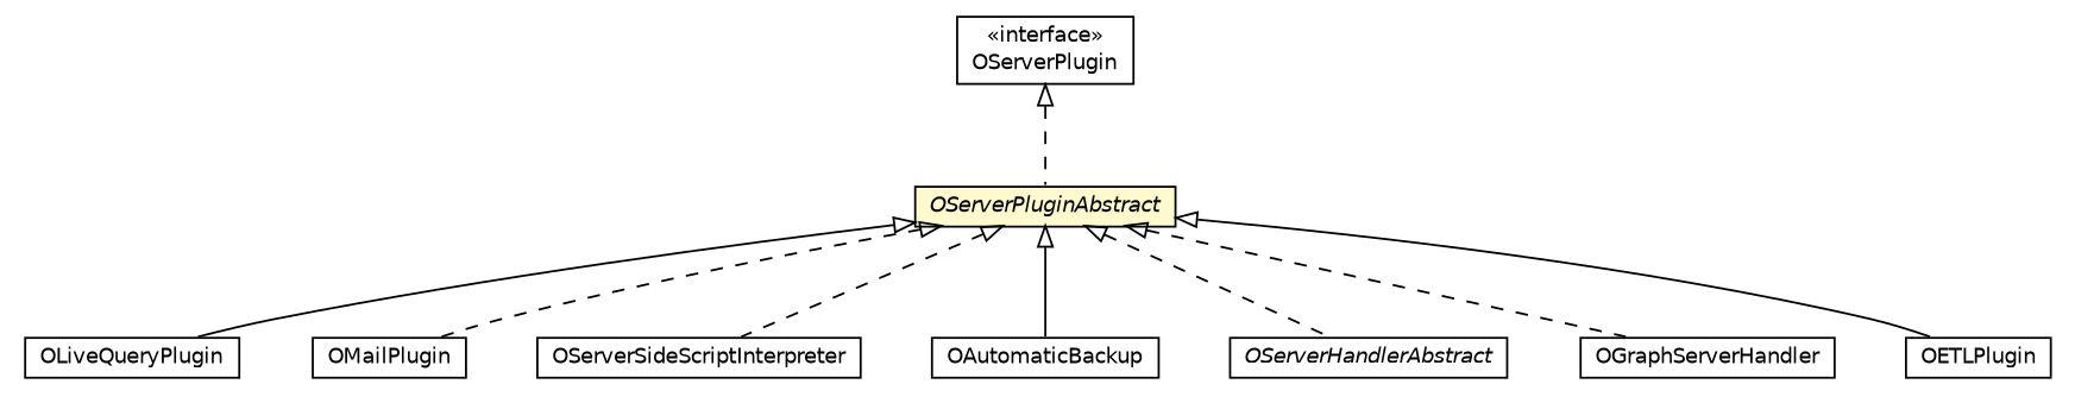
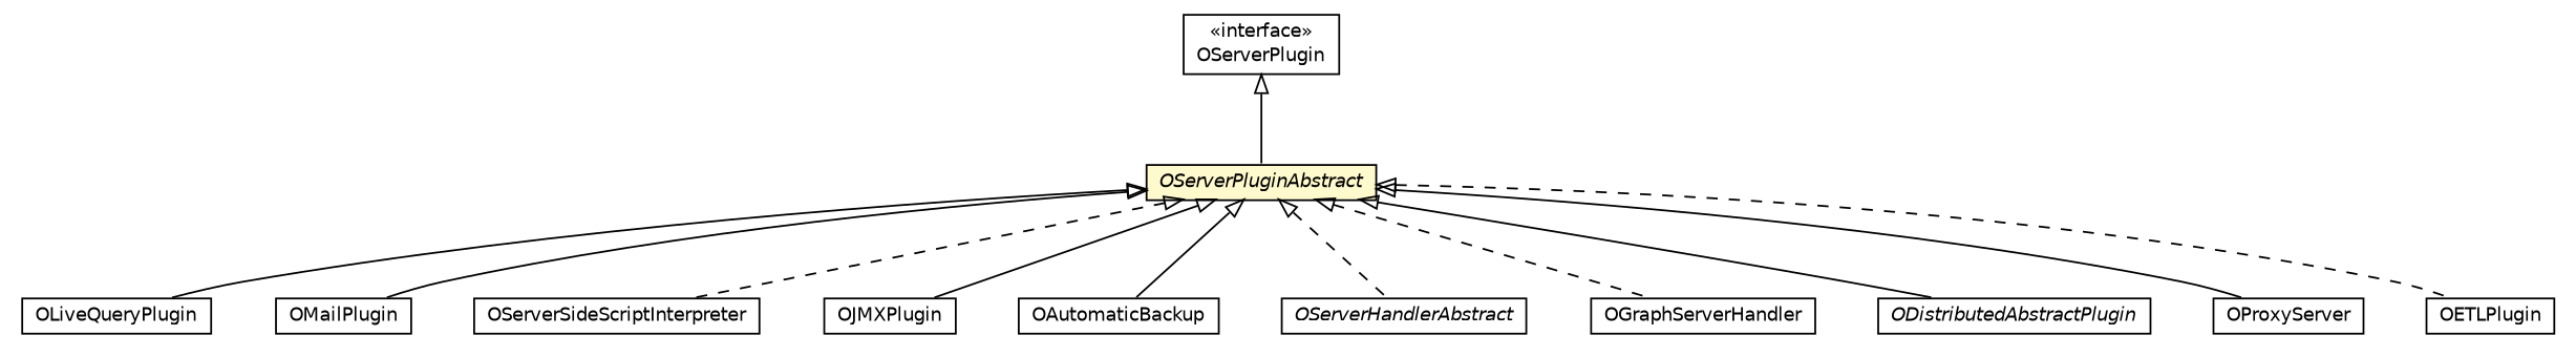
  digraph {
    nodesep=0.25
    ranksep=0.5
    node [fontcolor=black fontname=Helvetica fontsize=10.0 shape=plaintext]
    edge [arrowtail=empty dir=back fontname=Helvetica fontsize=10 headport=p labelfontname=Helvetica labelfontsize=10 tailport=p]
    n1 [label=<<table title="com.orientechnologies.orient.server.plugin.OServerPluginAbstract" border="0" cellborder="1" cellspacing="0" cellpadding="2" port="p" bgcolor="lemonChiffon" href="./OServerPluginAbstract.html"> 		<tr><td><table border="0" cellspacing="0" cellpadding="1"> <tr><td align="center" balign="center"><font face="Helvetica-Oblique"> OServerPluginAbstract </font></td></tr> 		</table></td></tr> 		</table>>]
    n2 [label=<<table title="com.orientechnologies.orient.server.plugin.livequery.OLiveQueryPlugin" border="0" cellborder="1" cellspacing="0" cellpadding="2" port="p" href="./livequery/OLiveQueryPlugin.html"> 		<tr><td><table border="0" cellspacing="0" cellpadding="1"> <tr><td align="center" balign="center"> OLiveQueryPlugin </td></tr> 		</table></td></tr> 		</table>>]
    n3 [label=<<table title="com.orientechnologies.orient.server.plugin.mail.OMailPlugin" border="0" cellborder="1" cellspacing="0" cellpadding="2" port="p" href="./mail/OMailPlugin.html"> 		<tr><td><table border="0" cellspacing="0" cellpadding="1"> <tr><td align="center" balign="center"> OMailPlugin </td></tr> 		</table></td></tr> 		</table>>]
    n4 [label=<<table title="com.orientechnologies.orient.server.handler.OServerSideScriptInterpreter" border="0" cellborder="1" cellspacing="0" cellpadding="2" port="p" href="../handler/OServerSideScriptInterpreter.html"> 		<tr><td><table border="0" cellspacing="0" cellpadding="1"> <tr><td align="center" balign="center"> OServerSideScriptInterpreter </td></tr> 		</table></td></tr> 		</table>>]
+   n5 [label=<<table title="com.orientechnologies.orient.server.handler.OJMXPlugin" border="0" cellborder="1" cellspacing="0" cellpadding="2" port="p" href="../handler/OJMXPlugin.html"> 		<tr><td><table border="0" cellspacing="0" cellpadding="1"> <tr><td align="center" balign="center"> OJMXPlugin </td></tr> 		</table></td></tr> 		</table>>]
    n6 [label=<<table title="com.orientechnologies.orient.server.handler.OAutomaticBackup" border="0" cellborder="1" cellspacing="0" cellpadding="2" port="p" href="../handler/OAutomaticBackup.html"> 		<tr><td><table border="0" cellspacing="0" cellpadding="1"> <tr><td align="center" balign="center"> OAutomaticBackup </td></tr> 		</table></td></tr> 		</table>>]
    n7 [label=<<table title="com.orientechnologies.orient.server.handler.OServerHandlerAbstract" border="0" cellborder="1" cellspacing="0" cellpadding="2" port="p" href="../handler/OServerHandlerAbstract.html"> 		<tr><td><table border="0" cellspacing="0" cellpadding="1"> <tr><td align="center" balign="center"><font face="Helvetica-Oblique"> OServerHandlerAbstract </font></td></tr> 		</table></td></tr> 		</table>>]
    n8 [label=<<table title="com.orientechnologies.orient.graph.handler.OGraphServerHandler" border="0" cellborder="1" cellspacing="0" cellpadding="2" port="p" href="../../graph/handler/OGraphServerHandler.html"> 		<tr><td><table border="0" cellspacing="0" cellpadding="1"> <tr><td align="center" balign="center"> OGraphServerHandler </td></tr> 		</table></td></tr> 		</table>>]
+   n9 [label=<<table title="com.orientechnologies.orient.server.distributed.impl.ODistributedAbstractPlugin" border="0" cellborder="1" cellspacing="0" cellpadding="2" port="p" href="../distributed/impl/ODistributedAbstractPlugin.html"> 		<tr><td><table border="0" cellspacing="0" cellpadding="1"> <tr><td align="center" balign="center"><font face="Helvetica-Oblique"> ODistributedAbstractPlugin </font></td></tr> 		</table></td></tr> 		</table>>]
+   n10 [label=<<table title="com.orientechnologies.orient.server.distributed.impl.proxy.OProxyServer" border="0" cellborder="1" cellspacing="0" cellpadding="2" port="p" href="../distributed/impl/proxy/OProxyServer.html"> 		<tr><td><table border="0" cellspacing="0" cellpadding="1"> <tr><td align="center" balign="center"> OProxyServer </td></tr> 		</table></td></tr> 		</table>>]
    n11 [label=<<table title="com.orientechnologies.orient.etl.OETLPlugin" border="0" cellborder="1" cellspacing="0" cellpadding="2" port="p" href="../../etl/OETLPlugin.html"> 		<tr><td><table border="0" cellspacing="0" cellpadding="1"> <tr><td align="center" balign="center"> OETLPlugin </td></tr> 		</table></td></tr> 		</table>>]
    n12 [label=<<table title="com.orientechnologies.orient.server.plugin.OServerPlugin" border="0" cellborder="1" cellspacing="0" cellpadding="2" port="p" href="./OServerPlugin.html"> 		<tr><td><table border="0" cellspacing="0" cellpadding="1"> <tr><td align="center" balign="center"> &#171;interface&#187; </td></tr> <tr><td align="center" balign="center"> OServerPlugin </td></tr> 		</table></td></tr> 		</table>>]
    n1 -> n2
-   n1 -> n3 [style=dashed]
+   n1 -> n3
    n1 -> n4 [style=dashed]
+   n1 -> n5
    n1 -> n6
    n1 -> n7 [style=dashed]
    n1 -> n8 [style=dashed]
-   n1 -> n11
-   n12 -> n1 [style=dashed]
+   n1 -> n9
+   n1 -> n10
+   n1 -> n11 [style=dashed]
+   n12 -> n1 [style=solid]
  }
